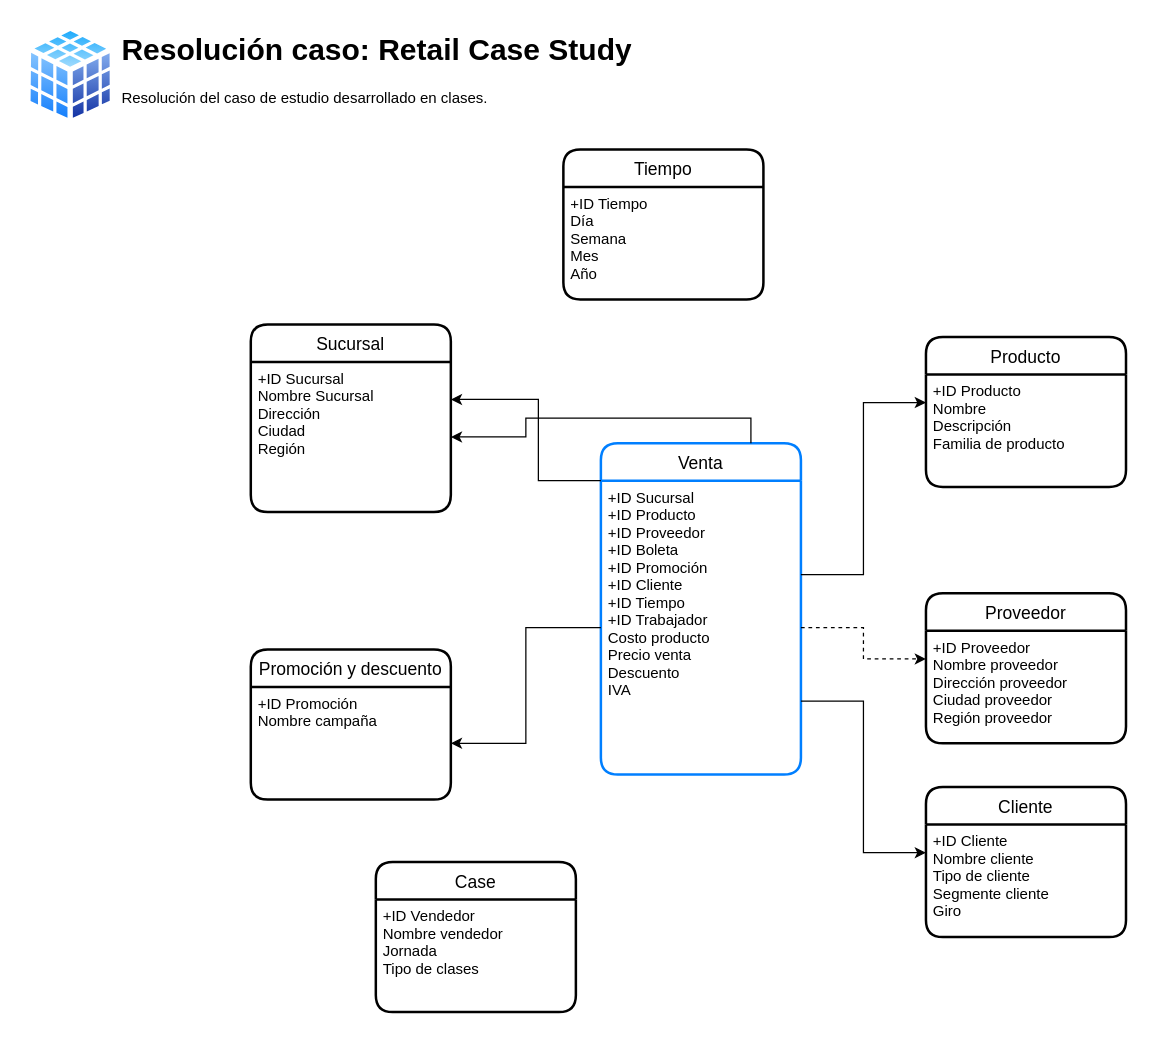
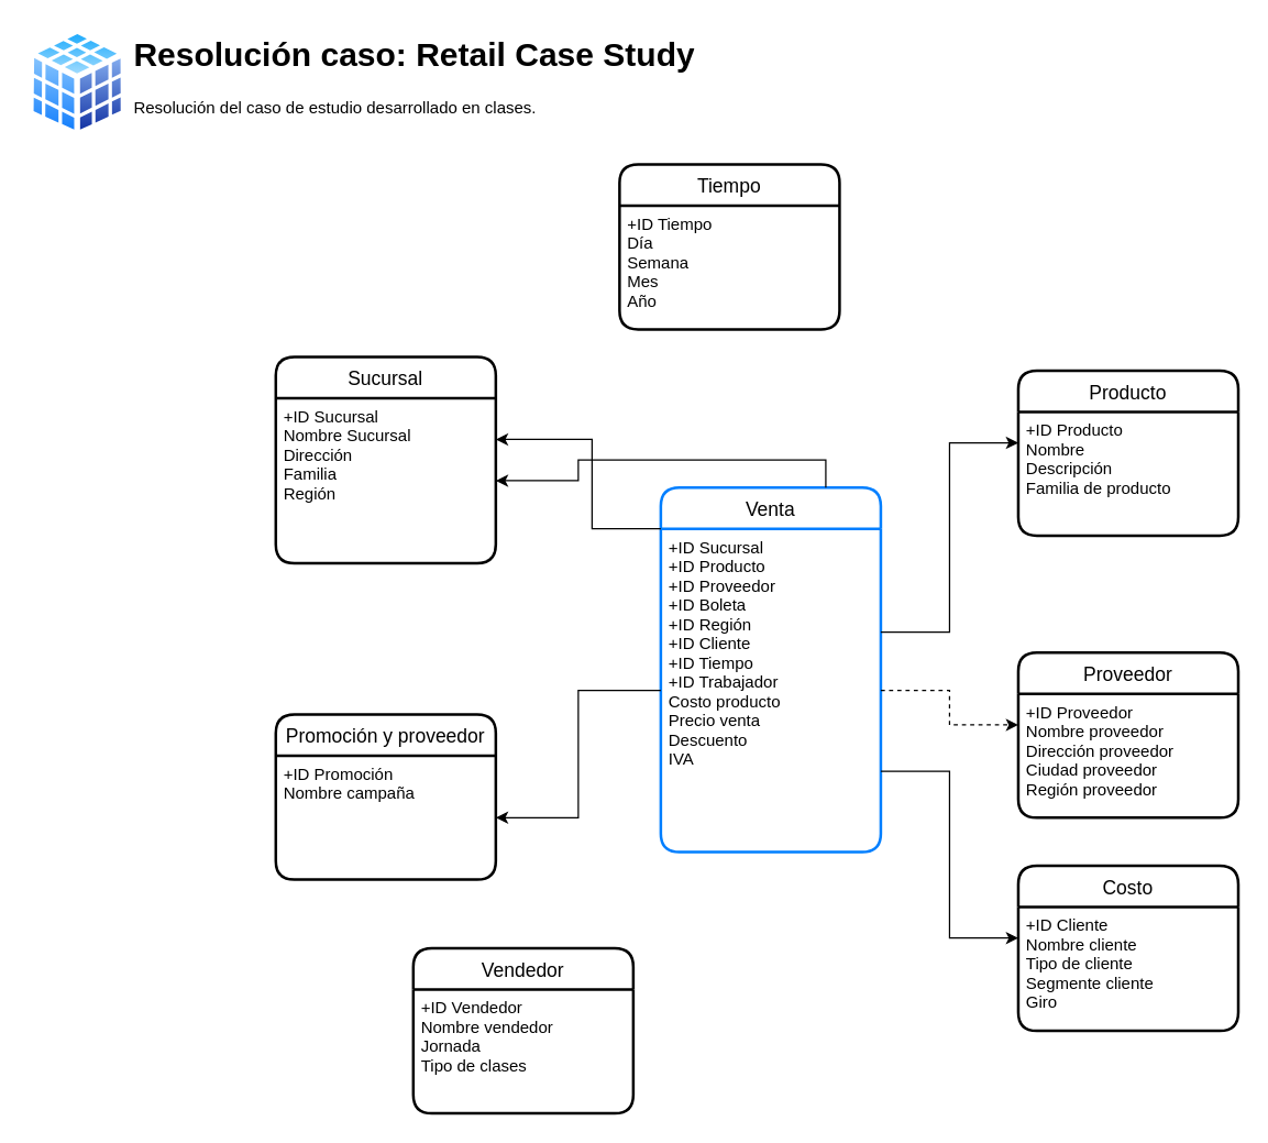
  <mxCell id="0" />
  <mxCell id="1" parent="0" />
  <mxCell id="2" value="Venta" style="swimlane;childLayout=stackLayout;horizontal=1;startSize=30;horizontalStack=0;rounded=1;fontSize=14;fontStyle=0;strokeWidth=2;resizeParent=0;resizeLast=1;shadow=0;dashed=0;align=center;strokeColor=#007FFF;" vertex="1" parent="1"><mxGeometry x="480" y="354" width="160" height="265" as="geometry" /></mxCell>
- <mxCell id="3" value="+ID Sucursal&#10;+ID Producto&#10;+ID Proveedor&#10;+ID Boleta&#10;+ID Promoción&#10;+ID Cliente&#10;+ID Tiempo&#10;+ID Trabajador&#10;Costo producto&#10;Precio venta&#10;Descuento&#10;IVA&#10;" style="align=left;strokeColor=none;fillColor=none;spacingLeft=4;fontSize=12;verticalAlign=top;resizable=0;rotatable=0;part=1;" vertex="1" parent="2"><mxGeometry y="30" width="160" height="235" as="geometry" /></mxCell>
+ <mxCell id="3" value="+ID Sucursal&#10;+ID Producto&#10;+ID Proveedor&#10;+ID Boleta&#10;+ID Región&#10;+ID Cliente&#10;+ID Tiempo&#10;+ID Trabajador&#10;Costo producto&#10;Precio venta&#10;Descuento&#10;IVA&#10;" style="align=left;strokeColor=none;fillColor=none;spacingLeft=4;fontSize=12;verticalAlign=top;resizable=0;rotatable=0;part=1;" vertex="1" parent="2"><mxGeometry y="30" width="160" height="235" as="geometry" /></mxCell>
  <mxCell id="4" value="Sucursal" style="swimlane;childLayout=stackLayout;horizontal=1;startSize=30;horizontalStack=0;rounded=1;fontSize=14;fontStyle=0;strokeWidth=2;resizeParent=0;resizeLast=1;shadow=0;dashed=0;align=center;" vertex="1" parent="1"><mxGeometry x="200" y="259" width="160" height="150" as="geometry" /></mxCell>
- <mxCell id="5" value="+ID Sucursal&#10;Nombre Sucursal&#10;Dirección&#10;Ciudad&#10;Región&#10;" style="align=left;strokeColor=none;fillColor=none;spacingLeft=4;fontSize=12;verticalAlign=top;resizable=0;rotatable=0;part=1;" vertex="1" parent="4"><mxGeometry y="30" width="160" height="120" as="geometry" /></mxCell>
+ <mxCell id="5" value="+ID Sucursal&#10;Nombre Sucursal&#10;Dirección&#10;Familia&#10;Región&#10;" style="align=left;strokeColor=none;fillColor=none;spacingLeft=4;fontSize=12;verticalAlign=top;resizable=0;rotatable=0;part=1;" vertex="1" parent="4"><mxGeometry y="30" width="160" height="120" as="geometry" /></mxCell>
  <mxCell id="6" style="edgeStyle=orthogonalEdgeStyle;rounded=0;orthogonalLoop=1;jettySize=auto;html=1;entryX=1;entryY=0.25;entryDx=0;entryDy=0;exitX=0;exitY=0;exitDx=0;exitDy=0;" edge="1" parent="1" source="3" target="5"><mxGeometry relative="1" as="geometry"><Array as="points"><mxPoint x="430" y="384" /><mxPoint x="430" y="319" /></Array></mxGeometry></mxCell>
  <mxCell id="7" value="Producto" style="swimlane;childLayout=stackLayout;horizontal=1;startSize=30;horizontalStack=0;rounded=1;fontSize=14;fontStyle=0;strokeWidth=2;resizeParent=0;resizeLast=1;shadow=0;dashed=0;align=center;" vertex="1" parent="1"><mxGeometry x="740" y="269" width="160" height="120" as="geometry" /></mxCell>
  <mxCell id="8" value="+ID Producto&#10;Nombre&#10;Descripción&#10;Familia de producto&#10;" style="align=left;strokeColor=none;fillColor=none;spacingLeft=4;fontSize=12;verticalAlign=top;resizable=0;rotatable=0;part=1;" vertex="1" parent="7"><mxGeometry y="30" width="160" height="90" as="geometry" /></mxCell>
  <mxCell id="9" value="Proveedor" style="swimlane;childLayout=stackLayout;horizontal=1;startSize=30;horizontalStack=0;rounded=1;fontSize=14;fontStyle=0;strokeWidth=2;resizeParent=0;resizeLast=1;shadow=0;dashed=0;align=center;" vertex="1" parent="1"><mxGeometry x="740" y="474" width="160" height="120" as="geometry" /></mxCell>
  <mxCell id="10" value="+ID Proveedor&#10;Nombre proveedor&#10;Dirección proveedor&#10;Ciudad proveedor&#10;Región proveedor&#10;" style="align=left;strokeColor=none;fillColor=none;spacingLeft=4;fontSize=12;verticalAlign=top;resizable=0;rotatable=0;part=1;" vertex="1" parent="9"><mxGeometry y="30" width="160" height="90" as="geometry" /></mxCell>
  <mxCell id="11" style="edgeStyle=orthogonalEdgeStyle;rounded=0;orthogonalLoop=1;jettySize=auto;html=1;entryX=0;entryY=0.25;entryDx=0;entryDy=0;dashed=1;" edge="1" parent="1" source="3" target="10"><mxGeometry relative="1" as="geometry" /></mxCell>
  <mxCell id="12" style="edgeStyle=orthogonalEdgeStyle;rounded=0;orthogonalLoop=1;jettySize=auto;html=1;entryX=0;entryY=0.25;entryDx=0;entryDy=0;" edge="1" parent="1" source="3" target="8"><mxGeometry relative="1" as="geometry"><Array as="points"><mxPoint x="690" y="459" /><mxPoint x="690" y="322" /></Array></mxGeometry></mxCell>
- <mxCell id="13" value="Promoción y descuento" style="swimlane;childLayout=stackLayout;horizontal=1;startSize=30;horizontalStack=0;rounded=1;fontSize=14;fontStyle=0;strokeWidth=2;resizeParent=0;resizeLast=1;shadow=0;dashed=0;align=center;" vertex="1" parent="1"><mxGeometry x="200" y="519" width="160" height="120" as="geometry" /></mxCell>
+ <mxCell id="13" value="Promoción y proveedor" style="swimlane;childLayout=stackLayout;horizontal=1;startSize=30;horizontalStack=0;rounded=1;fontSize=14;fontStyle=0;strokeWidth=2;resizeParent=0;resizeLast=1;shadow=0;dashed=0;align=center;" vertex="1" parent="1"><mxGeometry x="200" y="519" width="160" height="120" as="geometry" /></mxCell>
  <mxCell id="14" value="+ID Promoción&#10;Nombre campaña&#10;" style="align=left;strokeColor=none;fillColor=none;spacingLeft=4;fontSize=12;verticalAlign=top;resizable=0;rotatable=0;part=1;" vertex="1" parent="13"><mxGeometry y="30" width="160" height="90" as="geometry" /></mxCell>
  <mxCell id="15" value="Tiempo" style="swimlane;childLayout=stackLayout;horizontal=1;startSize=30;horizontalStack=0;rounded=1;fontSize=14;fontStyle=0;strokeWidth=2;resizeParent=0;resizeLast=1;shadow=0;dashed=0;align=center;" vertex="1" parent="1"><mxGeometry x="450" y="119" width="160" height="120" as="geometry" /></mxCell>
  <mxCell id="16" value="+ID Tiempo&#10;Día&#10;Semana&#10;Mes&#10;Año&#10;" style="align=left;strokeColor=none;fillColor=none;spacingLeft=4;fontSize=12;verticalAlign=top;resizable=0;rotatable=0;part=1;" vertex="1" parent="15"><mxGeometry y="30" width="160" height="90" as="geometry" /></mxCell>
- <mxCell id="17" value="Cliente" style="swimlane;childLayout=stackLayout;horizontal=1;startSize=30;horizontalStack=0;rounded=1;fontSize=14;fontStyle=0;strokeWidth=2;resizeParent=0;resizeLast=1;shadow=0;dashed=0;align=center;" vertex="1" parent="1"><mxGeometry x="740" y="629" width="160" height="120" as="geometry" /></mxCell>
+ <mxCell id="17" value="Costo" style="swimlane;childLayout=stackLayout;horizontal=1;startSize=30;horizontalStack=0;rounded=1;fontSize=14;fontStyle=0;strokeWidth=2;resizeParent=0;resizeLast=1;shadow=0;dashed=0;align=center;" vertex="1" parent="1"><mxGeometry x="740" y="629" width="160" height="120" as="geometry" /></mxCell>
  <mxCell id="18" value="+ID Cliente&#10;Nombre cliente&#10;Tipo de cliente&#10;Segmente cliente&#10;Giro&#10;" style="align=left;strokeColor=none;fillColor=none;spacingLeft=4;fontSize=12;verticalAlign=top;resizable=0;rotatable=0;part=1;" vertex="1" parent="17"><mxGeometry y="30" width="160" height="90" as="geometry" /></mxCell>
  <mxCell id="19" style="edgeStyle=orthogonalEdgeStyle;rounded=0;orthogonalLoop=1;jettySize=auto;html=1;exitX=0.75;exitY=0;exitDx=0;exitDy=0;" edge="1" parent="1" source="2" target="5"><mxGeometry relative="1" as="geometry" /></mxCell>
- <mxCell id="20" value="Case" style="swimlane;childLayout=stackLayout;horizontal=1;startSize=30;horizontalStack=0;rounded=1;fontSize=14;fontStyle=0;strokeWidth=2;resizeParent=0;resizeLast=1;shadow=0;dashed=0;align=center;" vertex="1" parent="1"><mxGeometry x="300" y="689" width="160" height="120" as="geometry" /></mxCell>
+ <mxCell id="20" value="Vendedor" style="swimlane;childLayout=stackLayout;horizontal=1;startSize=30;horizontalStack=0;rounded=1;fontSize=14;fontStyle=0;strokeWidth=2;resizeParent=0;resizeLast=1;shadow=0;dashed=0;align=center;" vertex="1" parent="1"><mxGeometry x="300" y="689" width="160" height="120" as="geometry" /></mxCell>
  <mxCell id="21" value="+ID Vendedor&#10;Nombre vendedor&#10;Jornada&#10;Tipo de clases&#10;" style="align=left;strokeColor=none;fillColor=none;spacingLeft=4;fontSize=12;verticalAlign=top;resizable=0;rotatable=0;part=1;" vertex="1" parent="20"><mxGeometry y="30" width="160" height="90" as="geometry" /></mxCell>
  <mxCell id="22" style="edgeStyle=orthogonalEdgeStyle;rounded=0;orthogonalLoop=1;jettySize=auto;html=1;" edge="1" parent="1" source="3" target="14"><mxGeometry relative="1" as="geometry" /></mxCell>
  <mxCell id="23" style="edgeStyle=orthogonalEdgeStyle;rounded=0;orthogonalLoop=1;jettySize=auto;html=1;exitX=1;exitY=0.75;exitDx=0;exitDy=0;entryX=0;entryY=0.25;entryDx=0;entryDy=0;" edge="1" parent="1" source="3" target="18"><mxGeometry relative="1" as="geometry" /></mxCell>
  <mxCell id="24" value="&lt;h1&gt;Resolución caso: Retail Case Study&lt;br&gt;&lt;/h1&gt;&lt;p&gt;Resolución del caso de estudio desarrollado en clases.&lt;br&gt;&lt;/p&gt;" style="text;html=1;strokeColor=none;fillColor=none;spacing=5;spacingTop=-20;whiteSpace=wrap;overflow=hidden;rounded=0;" vertex="1" parent="1"><mxGeometry x="92" y="20" width="560" height="120" as="geometry" /></mxCell>
  <mxCell id="25" style="edgeStyle=orthogonalEdgeStyle;rounded=0;orthogonalLoop=1;jettySize=auto;html=1;exitX=0.5;exitY=1;exitDx=0;exitDy=0;" edge="1" parent="1"><mxGeometry relative="1" as="geometry"><mxPoint x="372" y="199" as="sourcePoint" /><mxPoint x="372" y="199" as="targetPoint" /></mxGeometry></mxCell>
  <mxCell id="26" value="" style="aspect=fixed;perimeter=ellipsePerimeter;html=1;align=center;shadow=0;dashed=0;spacingTop=3;image;image=img/lib/active_directory/database_cube.svg;strokeColor=#007FFF;" vertex="1" parent="1"><mxGeometry x="20" y="20" width="72" height="80" as="geometry" /></mxCell>
